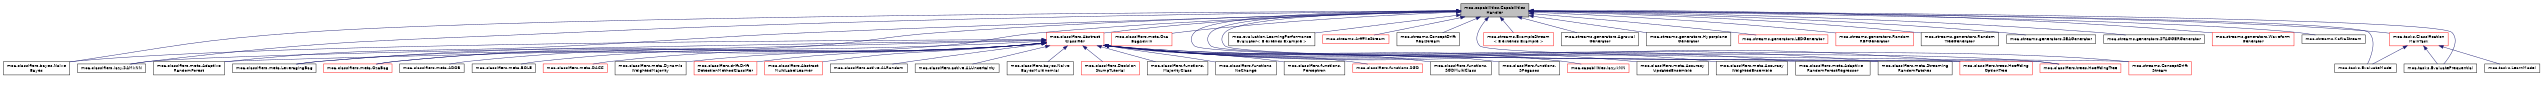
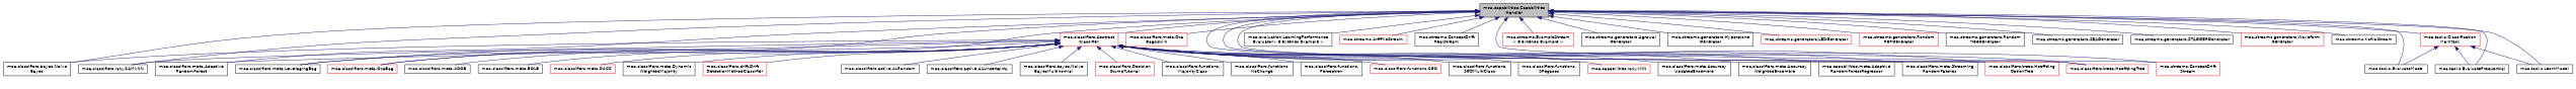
  digraph {
    rankdir=TB
    node [color=black fillcolor=white fontname=Helvetica fontsize=10 shape=record style=filled]
    edge [color=midnightblue dir=back fontname=Helvetica fontsize=10 labelfontname=Helvetica labelfontsize=10 style=solid]
    n1 [fillcolor=grey75 fontcolor=black height=0.2 label="moa.capabilities.Capabilities\lHandler" width=0.4]
    n2 [color=red height=0.2 label="moa.classifiers.Abstract\lClassifier" width=0.4]
    n3 [height=0.2 label="moa.classifiers.bayes.Naive\lBayes" width=0.4]
    n4 [height=0.2 label="moa.classifiers.lazy.SAMkNN" width=0.4]
    n5 [height=0.2 label="moa.classifiers.meta.Adaptive\lRandomForest" width=0.4]
    n6 [height=0.2 label="moa.classifiers.meta.LeveragingBag" width=0.4]
    n7 [color=red height=0.2 label="moa.classifiers.meta.OzaBag" width=0.4]
    n8 [color=red height=0.2 label="moa.classifiers.meta.Oza\lBagAdwin" width=0.4]
    n9 [height=0.2 label="moa.classifiers.meta.Streaming\lRandomPatches" width=0.4]
    n10 [color=red height=0.2 label="moa.classifiers.trees.Hoeffding\lOptionTree" width=0.4]
    n11 [color=red height=0.2 label="moa.classifiers.trees.HoeffdingTree" width=0.4]
    n12 [height=0.2 label="moa.evaluation.LearningPerformance\lEvaluator\< E extends Example \>" width=0.4]
    n13 [color=red height=0.2 label="moa.streams.ArffFileStream" width=0.4]
    n14 [height=0.2 label="moa.streams.ConceptDrift\lRealStream" width=0.4]
    n15 [color=red height=0.2 label="moa.streams.ConceptDrift\lStream" width=0.4]
    n16 [color=red height=0.2 label="moa.streams.ExampleStream\l\< E extends Example \>" width=0.4]
    n17 [height=0.2 label="moa.streams.generators.Agrawal\lGenerator" width=0.4]
    n18 [height=0.2 label="moa.streams.generators.Hyperplane\lGenerator" width=0.4]
    n19 [color=red height=0.2 label="moa.streams.generators.LEDGenerator" width=0.4]
    n20 [color=red height=0.2 label="moa.streams.generators.Random\lRBFGenerator" width=0.4]
    n21 [height=0.2 label="moa.streams.generators.Random\lTreeGenerator" width=0.4]
    n22 [height=0.2 label="moa.streams.generators.SEAGenerator" width=0.4]
    n23 [height=0.2 label="moa.streams.generators.STAGGERGenerator" width=0.4]
    n24 [color=red height=0.2 label="moa.streams.generators.Waveform\lGenerator" width=0.4]
    n25 [height=0.2 label="moa.streams.KafkaStream" width=0.4]
    n26 [color=red height=0.2 label="moa.tasks.Classification\lMainTask" width=0.4]
    n27 [height=0.2 label="moa.tasks.EvaluateModel" width=0.4]
    n28 [height=0.2 label="moa.tasks.EvaluatePrequential" width=0.4]
    n29 [height=0.2 label="moa.tasks.LearnModel" width=0.4]
    n30 [color=red height=0.2 label="moa.classifiers.drift.Drift\lDetectionMethodClassifier" width=0.4]
-   n31 [color=red height=0.2 label="moa.classifiers.Abstract\lMultiLabelLearner" width=0.4]
    n32 [height=0.2 label="moa.classifiers.active.ALRandom" width=0.4]
    n33 [height=0.2 label="moa.classifiers.active.ALUncertainty" width=0.4]
    n34 [height=0.2 label="moa.classifiers.bayes.Naive\lBayesMultinomial" width=0.4]
    n35 [color=red height=0.2 label="moa.classifiers.Decision\lStumpTutorial" width=0.4]
    n36 [height=0.2 label="moa.classifiers.functions.\lMajorityClass" width=0.4]
    n37 [height=0.2 label="moa.classifiers.functions.\lNoChange" width=0.4]
    n38 [height=0.2 label="moa.classifiers.functions.\lPerceptron" width=0.4]
    n39 [color=red height=0.2 label="moa.classifiers.functions.SGD" width=0.4]
    n40 [height=0.2 label="moa.classifiers.functions.\lSGDMultiClass" width=0.4]
    n41 [height=0.2 label="moa.classifiers.functions.\lSPegasos" width=0.4]
    n42 [color=red height=0.2 label="moa.capabilities.lazy.kNN" width=0.4]
    n43 [height=0.2 label="moa.classifiers.meta.Accuracy\lUpdatedEnsemble" width=0.4]
    n44 [height=0.2 label="moa.classifiers.meta.Accuracy\lWeightedEnsemble" width=0.4]
-   n45 [height=0.2 label="moa.classifiers.meta.Adaptive\lRandomForestRegressor" width=0.4]
+   n45 [height=0.2 label="moa.capabilities.meta.Adaptive\lRandomForestRegressor" width=0.4]
    n46 [height=0.2 label="moa.classifiers.meta.ADOB" width=0.4]
    n47 [height=0.2 label="moa.classifiers.meta.BOLE" width=0.4]
    n48 [color=red height=0.2 label="moa.classifiers.meta.DACC" width=0.4]
    n49 [height=0.2 label="moa.classifiers.meta.Dynamic\lWeightedMajority" width=0.4]
    n1 -> n2
    n1 -> n3
    n1 -> n4
    n1 -> n5
    n1 -> n6
    n1 -> n7
    n1 -> n8
    n1 -> n9
    n1 -> n10
    n1 -> n11
    n1 -> n12
    n1 -> n13
    n1 -> n14
    n1 -> n15
    n1 -> n16
    n1 -> n17
    n1 -> n18
    n1 -> n19
    n1 -> n20
    n1 -> n21
    n1 -> n22
    n1 -> n23
    n1 -> n24
    n1 -> n25
    n1 -> n26
    n1 -> n27
    n1 -> n28
+   n1 -> n29
    n2 -> n3
    n2 -> n4
    n2 -> n5
    n2 -> n6
    n2 -> n7
    n2 -> n9
    n2 -> n10
    n2 -> n11
    n2 -> n15
    n2 -> n30
-   n2 -> n31
    n2 -> n32
    n2 -> n33
    n2 -> n34
    n2 -> n35
    n2 -> n36
    n2 -> n37
    n2 -> n38
    n2 -> n39
    n2 -> n40
    n2 -> n41
    n2 -> n42
    n2 -> n43
    n2 -> n44
    n2 -> n45
    n2 -> n46
    n2 -> n47
    n2 -> n48
    n2 -> n49
    n26 -> n27
    n26 -> n28
    n26 -> n29
  }
